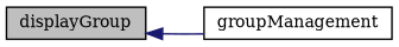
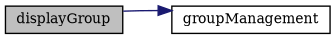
  digraph {
    rankdir=LR
    fontname="DejaVu Serif"
    node [color=black fontname="DejaVu Serif" fontsize=10 shape=record style=filled]
    n1 [fillcolor=grey75 fontcolor=black height=0.2 label=displayGroup width=0.4]
    n2 [fillcolor=white height=0.2 label=groupManagement width=0.4]
-   n1 -> n2 [color=midnightblue dir=back fontname="DejaVu Serif" fontsize=10 labelfontname=Helvetica labelfontsize=10 style=solid]
+   n2 -> n1 [color=midnightblue dir=back fontname="DejaVu Serif" fontsize=10 labelfontname=Helvetica labelfontsize=10 style=solid]
  }
